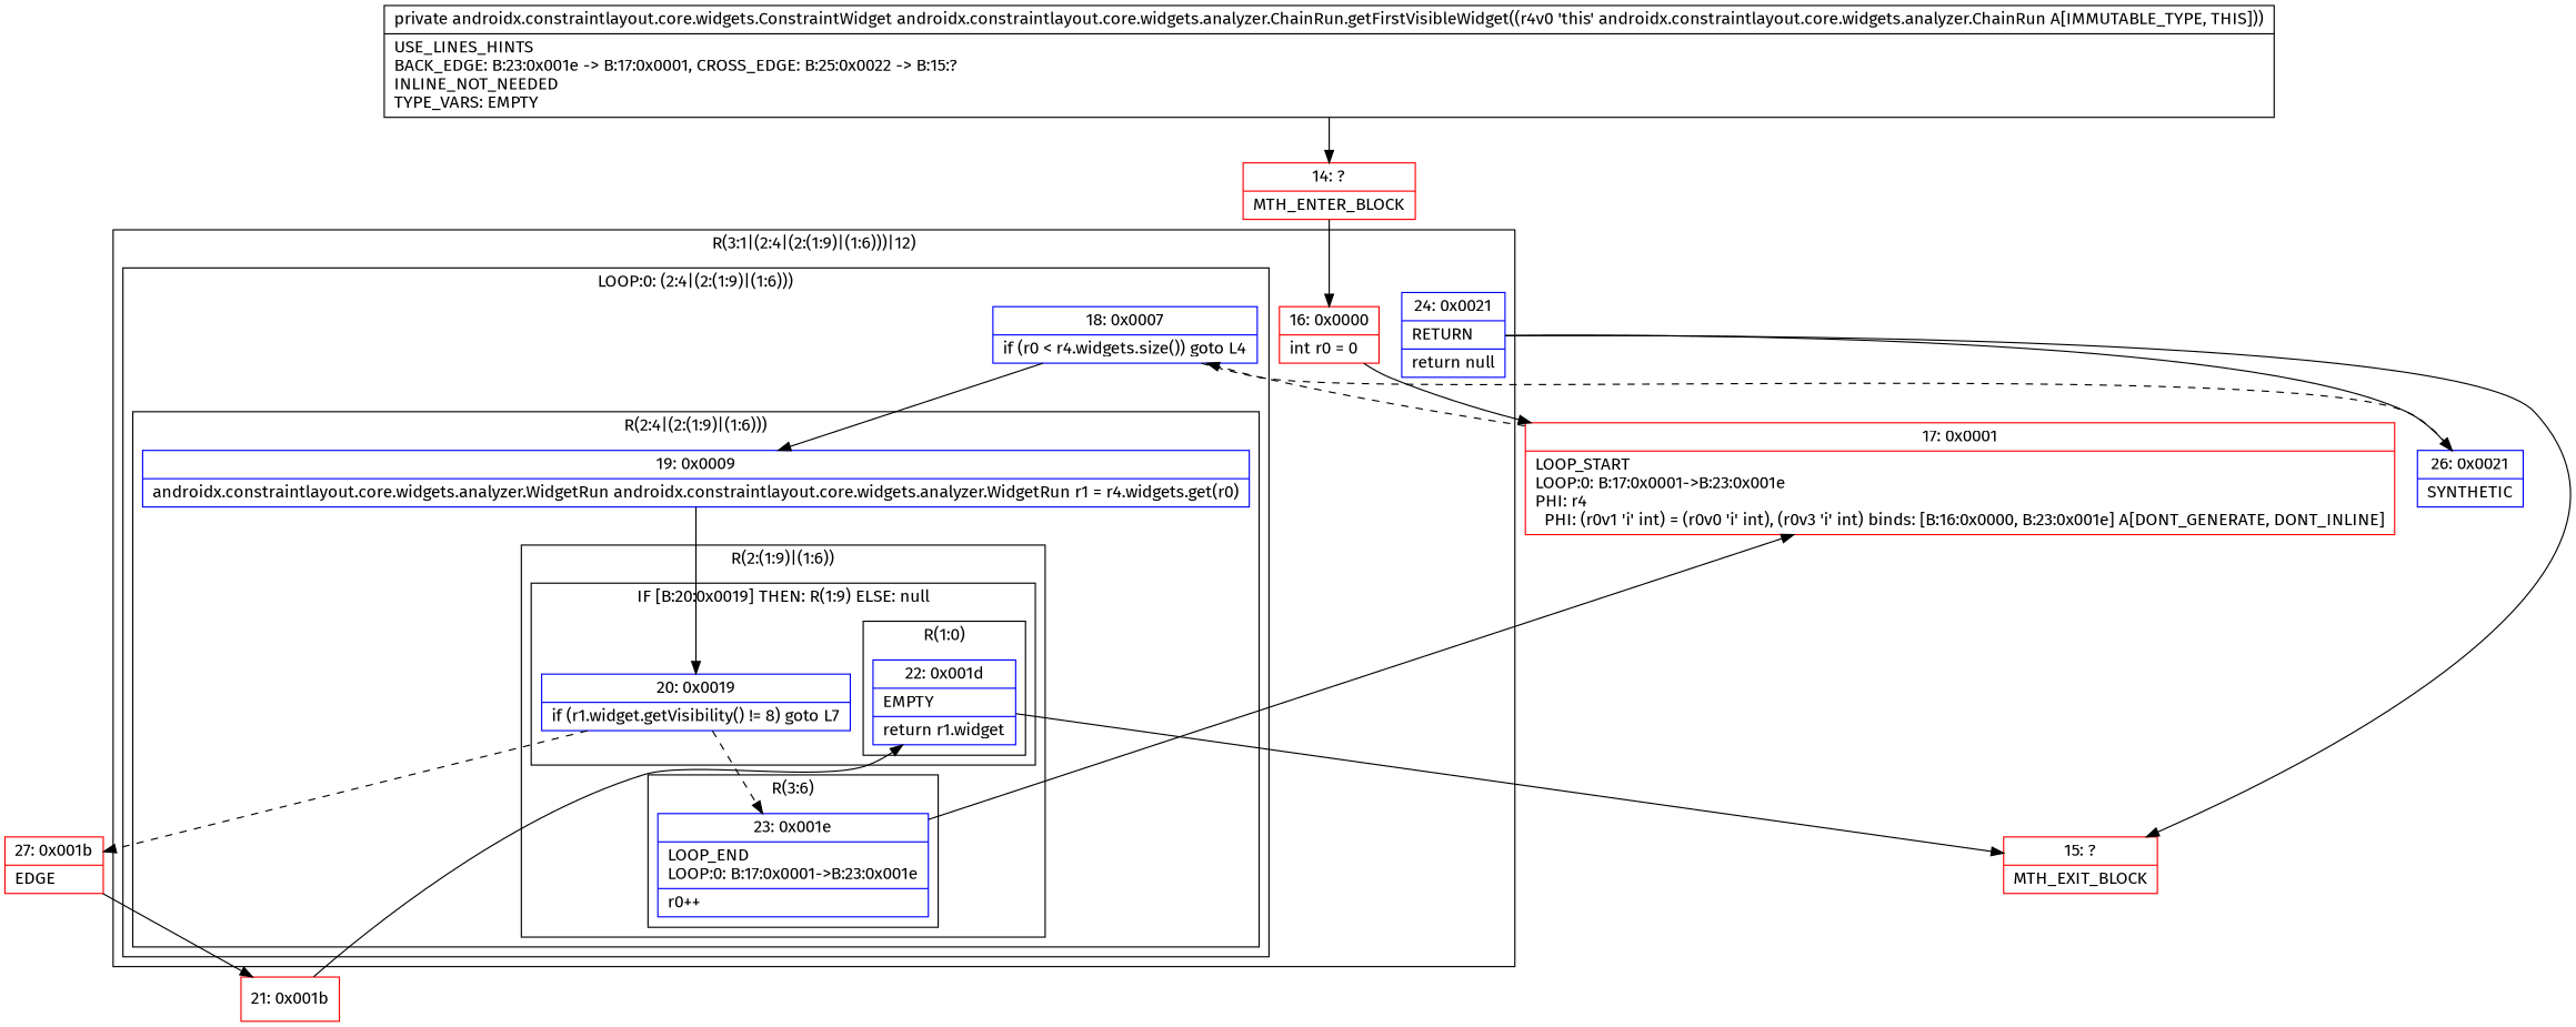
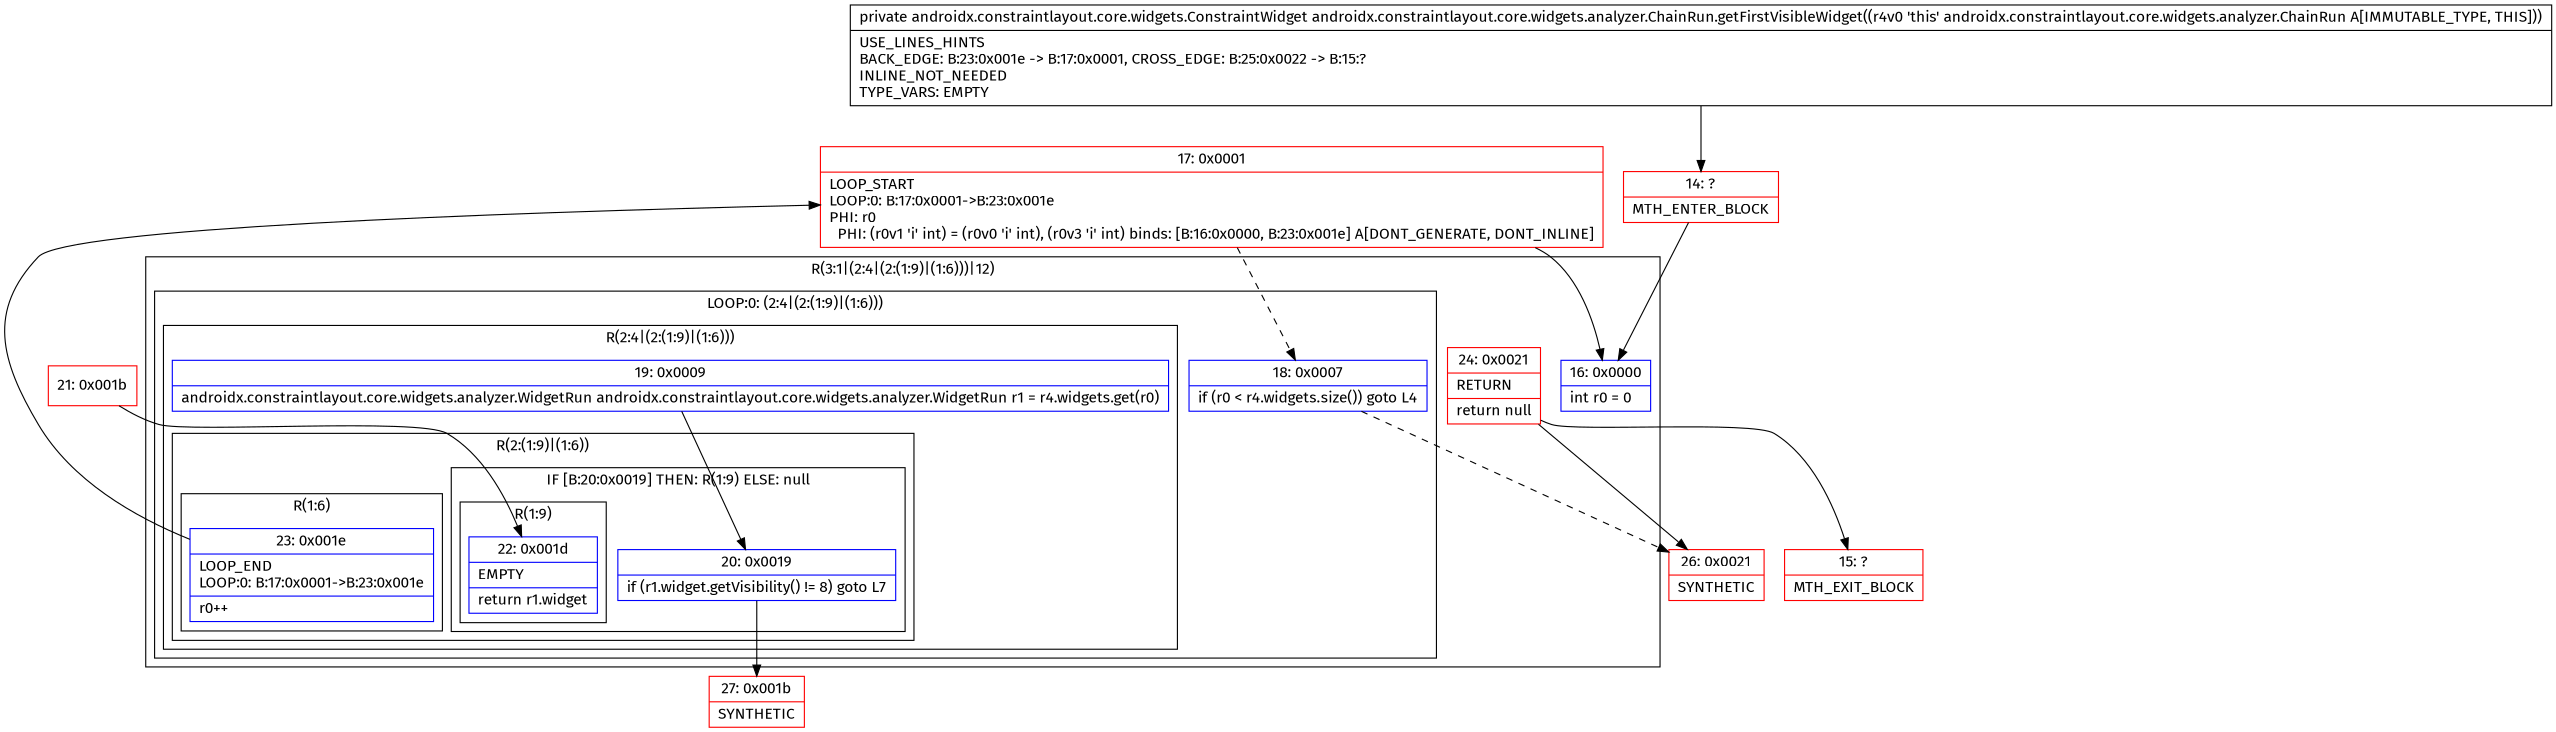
  digraph {
    fontname="Fira Sans"
    node [color=blue fontname="Fira Sans" shape=record]
    edge [fontname="Fira Sans"]
    n1 [label="{22\:\ 0x001d|EMPTY\l|return r1.widget\l}"]
    n2 [label="{20\:\ 0x0019|if (r1.widget.getVisibility() != 8) goto L7\l}"]
    n3 [label="{23\:\ 0x001e|LOOP_END\lLOOP:0: B:17:0x0001\-\>B:23:0x001e\l|r0++\l}"]
    n4 [label="{19\:\ 0x0009|androidx.constraintlayout.core.widgets.analyzer.WidgetRun androidx.constraintlayout.core.widgets.analyzer.WidgetRun r1 = r4.widgets.get(r0)\l}"]
    n5 [label="{18\:\ 0x0007|if (r0 \< r4.widgets.size()) goto L4\l}"]
-   n6 [color=red label="{16\:\ 0x0000|int r0 = 0\l}"]
-   n7 [label="{24\:\ 0x0021|RETURN\l|return null\l}"]
+   n6 [label="{16\:\ 0x0000|int r0 = 0\l}"]
+   n7 [color=red label="{24\:\ 0x0021|RETURN\l|return null\l}"]
    n8 [color=red label="{15\:\ ?|MTH_EXIT_BLOCK\l}"]
-   n9 [color=red label="{27\:\ 0x001b|EDGE\l}"]
-   n10 [color=red label="{17\:\ 0x0001|LOOP_START\lLOOP:0: B:17:0x0001\-\>B:23:0x001e\lPHI: r4 \l  PHI: (r0v1 'i' int) = (r0v0 'i' int), (r0v3 'i' int) binds: [B:16:0x0000, B:23:0x001e] A[DONT_GENERATE, DONT_INLINE]\l}"]
-   n11 [label="{26\:\ 0x0021|SYNTHETIC\l}"]
+   n9 [color=red label="{27\:\ 0x001b|SYNTHETIC\l}"]
+   n10 [color=red label="{17\:\ 0x0001|LOOP_START\lLOOP:0: B:17:0x0001\-\>B:23:0x001e\lPHI: r0 \l  PHI: (r0v1 'i' int) = (r0v0 'i' int), (r0v3 'i' int) binds: [B:16:0x0000, B:23:0x001e] A[DONT_GENERATE, DONT_INLINE]\l}"]
+   n11 [color=red label="{26\:\ 0x0021|SYNTHETIC\l}"]
    n12 [color=red label="{21\:\ 0x001b}"]
    n13 [color=red label="{14\:\ ?|MTH_ENTER_BLOCK\l}"]
    n14 [label="{private androidx.constraintlayout.core.widgets.ConstraintWidget androidx.constraintlayout.core.widgets.analyzer.ChainRun.getFirstVisibleWidget((r4v0 'this' androidx.constraintlayout.core.widgets.analyzer.ChainRun A[IMMUTABLE_TYPE, THIS]))  | USE_LINES_HINTS\lBACK_EDGE: B:23:0x001e \-\> B:17:0x0001, CROSS_EDGE: B:25:0x0022 \-\> B:15:?\lINLINE_NOT_NEEDED\lTYPE_VARS: EMPTY\l}" color=""]
    subgraph cluster_1 {
      label="R(3:1|(2:4|(2:(1:9)|(1:6)))|12)"
      n6
      n7
      subgraph cluster_2 {
        label="LOOP:0: (2:4|(2:(1:9)|(1:6)))"
        n5
        subgraph cluster_3 {
          label="R(2:4|(2:(1:9)|(1:6)))"
          n4
          subgraph cluster_4 {
            label="R(2:(1:9)|(1:6))"
            subgraph cluster_5 {
              label="IF [B:20:0x0019] THEN: R(1:9) ELSE: null"
              n2
              subgraph cluster_6 {
-               label="R(1:0)"
+               label="R(1:9)"
                n1
              }
            }
            subgraph cluster_7 {
-             label="R(3:6)"
+             label="R(1:6)"
              n3
            }
          }
        }
      }
    }
-   n1 -> n8
-   n2 -> n3 [style=dashed]
-   n2 -> n9 [style=dashed]
+   n2 -> n9
    n3 -> n10
    n4 -> n2
-   n5 -> n4
    n5 -> n11 [style=dashed]
-   n6 -> n10
+   n10 -> n6
    n7 -> n8
    n7 -> n11
-   n9 -> n12
    n10 -> n5 [style=dashed]
    n12 -> n1
    n13 -> n6
    n14 -> n13
  }
